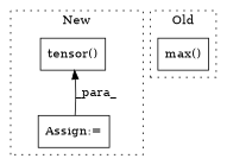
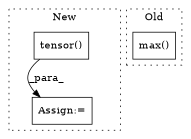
  digraph {
    node [a=75 shape=box]
    n1 [l="13,1" label="tensor()" s="4407,4425"]
    n2 [a=68 l=3 label="Assign:=" s=4404]
    n3 [l=13 label="max()" s=4032]
    subgraph cluster_1 {
      label=New
      style=dotted
      n1
      n2
    }
    subgraph cluster_2 {
      label=Old
      style=dotted
      n3
    }
-   n2 -> n1 [label=_para_]
+   n1 -> n2 [label=_para_]
  }
